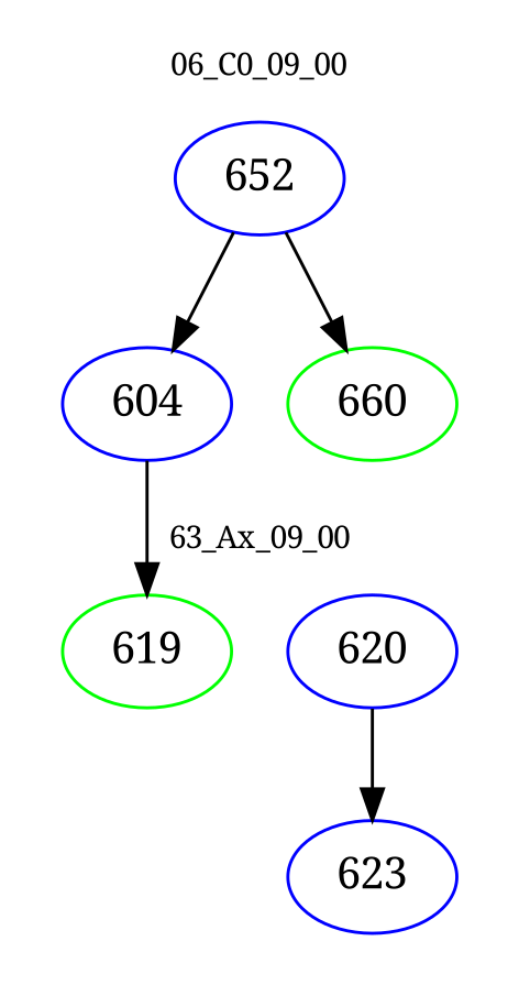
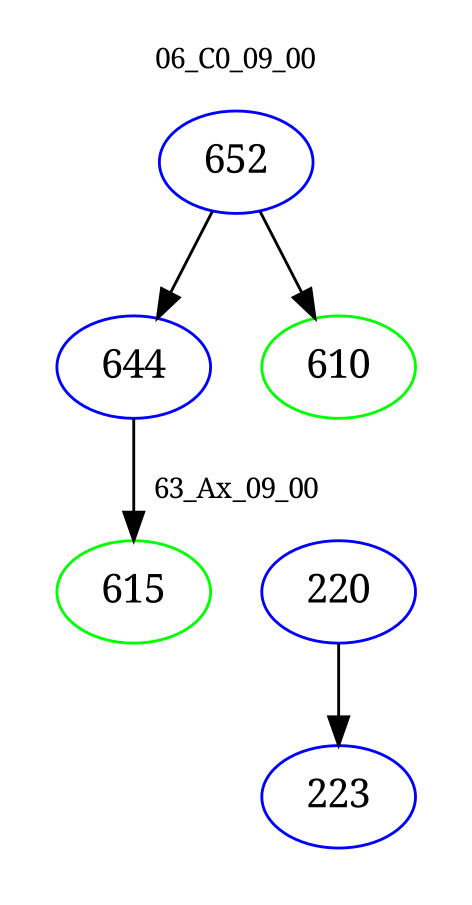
  digraph {
    fontname="Noto Serif"
    node [color=blue fontname="Noto Serif"]
    edge [color=black fontname="Noto Serif"]
-   n1 [label=620]
-   n2 [color=green label=619]
-   n3 [label=623]
+   n1 [label=220]
+   n2 [color=green label=615]
+   n3 [label=223]
    n4 [label=652]
-   n5 [label=604]
-   n6 [color=green label=660]
+   n5 [label=644]
+   n6 [color=green label=610]
    subgraph cluster_1 {
      color=white
      fontsize=10
      label="63_Ax_09_00"
      n1
      n2
      n3
    }
    subgraph cluster_2 {
      color=white
      fontsize=10
      label="06_C0_09_00"
      n4
      n5
      n6
    }
    n1 -> n3
    n4 -> n5
    n4 -> n6
    n5 -> n2
  }
